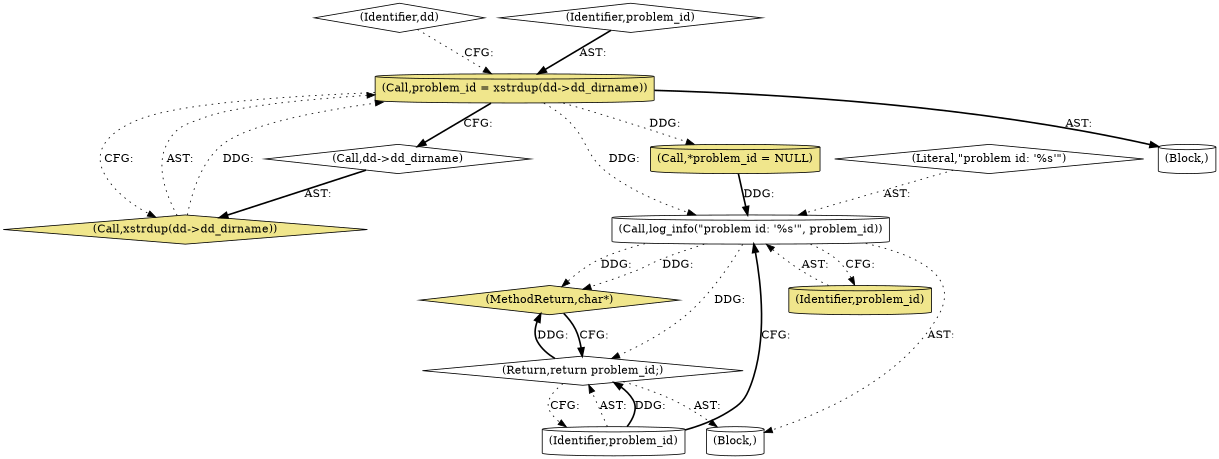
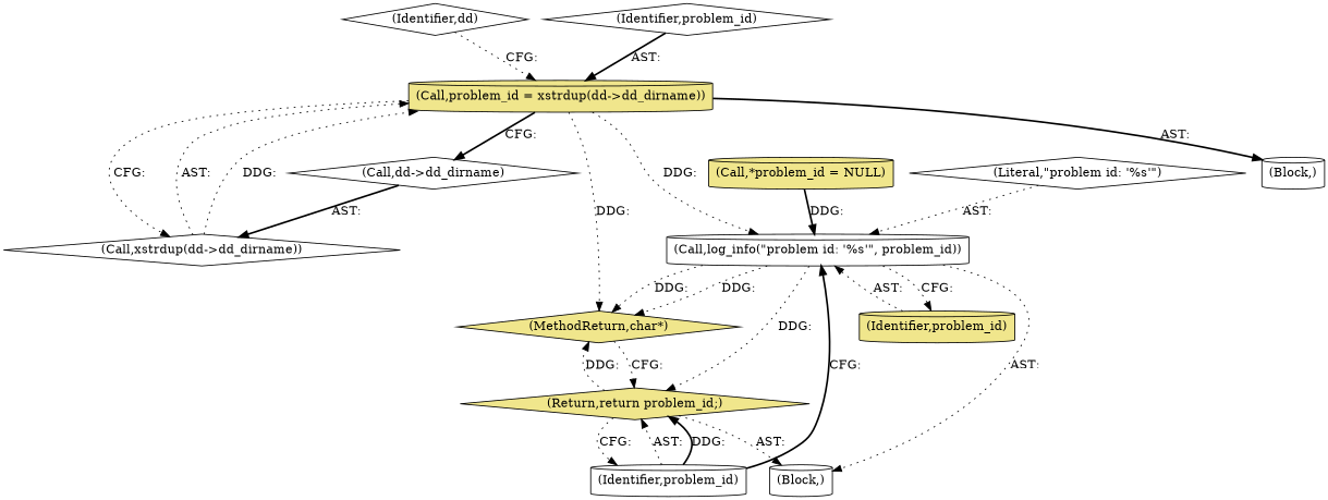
  digraph {
    node [fillcolor=white shape=cylinder style=filled]
    edge [style=dotted]
    n1 [fillcolor=khaki label="(Call,problem_id = xstrdup(dd->dd_dirname))"]
-   n2 [fillcolor=khaki label="(Call,xstrdup(dd->dd_dirname))" shape=diamond]
+   n2 [label="(Call,xstrdup(dd->dd_dirname))" shape=diamond]
    n3 [label="(Call,log_info(\"problem id: '%s'\", problem_id))"]
    n4 [fillcolor=khaki label="(MethodReturn,char*)" shape=diamond]
    n5 [label="(Block,)"]
    n6 [label="(Call,dd->dd_dirname)" shape=diamond]
-   n7 [label="(Return,return problem_id;)" shape=diamond]
+   n7 [fillcolor=khaki label="(Return,return problem_id;)" shape=diamond]
    n8 [label="(Block,)"]
    n9 [fillcolor=khaki label="(Identifier,problem_id)"]
    n10 [label="(Identifier,problem_id)"]
    n11 [label="(Identifier,dd)" shape=diamond]
    n12 [fillcolor=khaki label="(Call,*problem_id = NULL)"]
    n13 [label="(Identifier,problem_id)" shape=diamond]
    n14 [label="(Literal,\"problem id: '%s'\")" shape=diamond]
    n1 -> n2 [label="CFG: "]
    n1 -> n3 [label="DDG: "]
-   n1 -> n12 [label="DDG: "]
+   n1 -> n4 [label="DDG: "]
    n1 -> n5 [label="AST: " style=bold]
    n1 -> n6 [label="CFG: " style=bold]
    n2 -> n1 [label="AST: "]
    n2 -> n1 [label="DDG: "]
    n3 -> n4 [label="DDG: "]
    n3 -> n4 [label="DDG: "]
    n3 -> n7 [label="DDG: "]
    n3 -> n8 [label="AST: "]
    n3 -> n9 [label="CFG: "]
-   n4 -> n7 [label="CFG: " style=bold]
+   n4 -> n7 [label="CFG: "]
    n6 -> n2 [label="AST: " style=bold]
-   n7 -> n4 [label="DDG: " style=bold]
+   n7 -> n4 [label="DDG: "]
    n7 -> n8 [label="AST: "]
    n7 -> n10 [label="CFG: "]
    n9 -> n3 [label="AST: "]
    n10 -> n3 [label="CFG: " style=bold]
    n10 -> n7 [label="AST: "]
    n10 -> n7 [label="DDG: " style=bold]
    n11 -> n1 [label="CFG: "]
    n12 -> n3 [label="DDG: " style=bold]
    n13 -> n1 [label="AST: " style=bold]
    n14 -> n3 [label="AST: "]
  }
